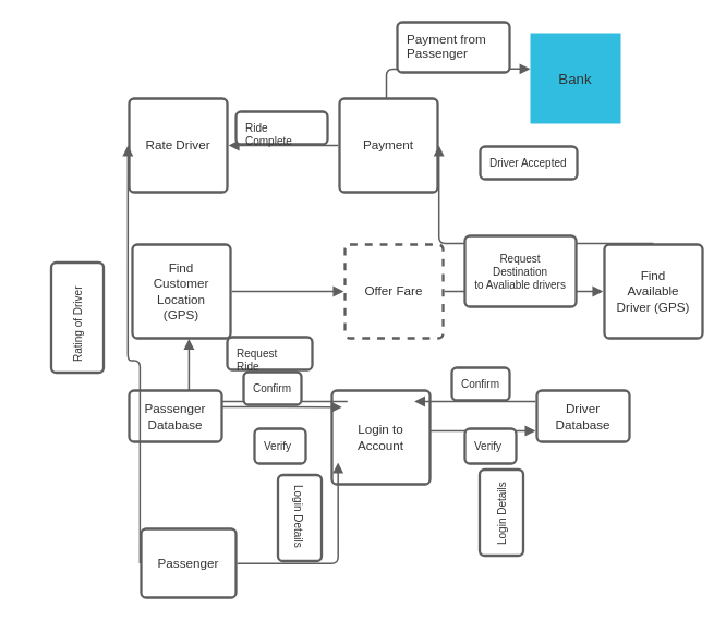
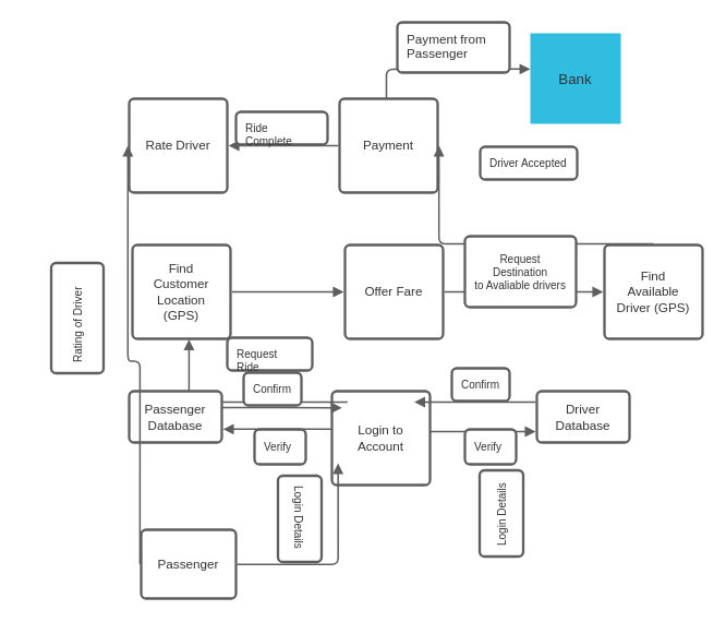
  <mxCell id="0" />
  <mxCell id="1" parent="0" />
  <mxCell id="2" value="Login to Account" style="html=1;overflow=block;blockSpacing=1;whiteSpace=wrap;fontSize=11.7;fontColor=#333333;spacing=9;strokeColor=#5e5e5e;strokeOpacity=100;rounded=1;absoluteArcSize=1;arcSize=9;strokeWidth=2.3;" vertex="1" parent="1"><mxGeometry x="304" y="358" width="90" height="86" as="geometry" /></mxCell>
  <mxCell id="3" value="Passenger" style="html=1;overflow=block;blockSpacing=1;whiteSpace=wrap;fontSize=11.7;fontColor=#333333;align=center;spacing=9;verticalAlign=middle;strokeColor=#5e5e5e;strokeOpacity=100;rounded=1;absoluteArcSize=1;arcSize=9;strokeWidth=2.3;" vertex="1" parent="1"><mxGeometry x="129" y="485" width="87" height="63" as="geometry" /></mxCell>
  <mxCell id="4" value="Find Customer Location (GPS)" style="html=1;overflow=block;blockSpacing=1;whiteSpace=wrap;fontSize=11.7;fontColor=#333333;spacing=9;strokeColor=#5e5e5e;strokeOpacity=100;rounded=1;absoluteArcSize=1;arcSize=9;strokeWidth=2.3;" vertex="1" parent="1"><mxGeometry x="121" y="224" width="90" height="86" as="geometry" /></mxCell>
- <mxCell id="5" value="Offer Fare" style="html=1;overflow=block;blockSpacing=1;whiteSpace=wrap;fontSize=11.7;fontColor=#333333;spacing=9;strokeColor=#5e5e5e;strokeOpacity=100;rounded=1;absoluteArcSize=1;arcSize=9;strokeWidth=2.3;dashed=1;" vertex="1" parent="1"><mxGeometry x="316" y="224" width="90" height="86" as="geometry" /></mxCell>
+ <mxCell id="5" value="Offer Fare" style="html=1;overflow=block;blockSpacing=1;whiteSpace=wrap;fontSize=11.7;fontColor=#333333;spacing=9;strokeColor=#5e5e5e;strokeOpacity=100;rounded=1;absoluteArcSize=1;arcSize=9;strokeWidth=2.3;" vertex="1" parent="1"><mxGeometry x="316" y="224" width="90" height="86" as="geometry" /></mxCell>
  <mxCell id="6" value="" style="html=1;jettySize=18;whiteSpace=wrap;fontSize=13;strokeColor=#5E5E5E;strokeWidth=1.5;rounded=0;startArrow=none;endArrow=block;endFill=1;exitX=1.013;exitY=0.5;exitPerimeter=0;entryX=-0.013;entryY=0.5;entryPerimeter=0;" edge="1" parent="1" source="4" target="5"><mxGeometry width="100" height="100" relative="1" as="geometry"><Array as="points" /></mxGeometry></mxCell>
  <mxCell id="7" value="" style="html=1;jettySize=18;whiteSpace=wrap;fontSize=13;strokeColor=#5E5E5E;strokeWidth=1.5;rounded=1;arcSize=12;edgeStyle=orthogonalEdgeStyle;startArrow=none;endArrow=block;endFill=1;exitX=0.159;exitY=0.117;exitPerimeter=0;entryX=0.577;entryY=1.007;entryPerimeter=0;" edge="1" parent="1" source="2" target="4"><mxGeometry width="100" height="100" relative="1" as="geometry"><Array as="points" /></mxGeometry></mxCell>
  <mxCell id="8" value="" style="html=1;jettySize=18;whiteSpace=wrap;fontSize=13;strokeColor=#5E5E5E;strokeWidth=1.5;rounded=1;arcSize=12;edgeStyle=orthogonalEdgeStyle;startArrow=none;endArrow=block;endFill=1;exitX=1.013;exitY=0.505;exitPerimeter=0;entryX=0.063;entryY=0.768;entryPerimeter=0;" edge="1" parent="1" source="3" target="2"><mxGeometry width="100" height="100" relative="1" as="geometry"><Array as="points" /></mxGeometry></mxCell>
  <mxCell id="9" value="Request Ride" style="html=1;overflow=block;blockSpacing=1;whiteSpace=wrap;fontSize=10;fontColor=#333333;align=left;spacing=9;strokeColor=#5e5e5e;strokeOpacity=100;rounded=1;absoluteArcSize=1;arcSize=9;strokeWidth=2.3;" vertex="1" parent="1"><mxGeometry x="208" y="309" width="78" height="30" as="geometry" /></mxCell>
  <mxCell id="10" value="Find Available Driver (GPS)" style="html=1;overflow=block;blockSpacing=1;whiteSpace=wrap;fontSize=11.7;fontColor=#333333;spacing=9;strokeColor=#5e5e5e;strokeOpacity=100;rounded=1;absoluteArcSize=1;arcSize=9;strokeWidth=2.3;" vertex="1" parent="1"><mxGeometry x="554" y="224" width="90" height="86" as="geometry" /></mxCell>
  <mxCell id="11" value="" style="html=1;jettySize=18;whiteSpace=wrap;fontSize=13;strokeColor=#5E5E5E;strokeWidth=1.5;rounded=0;startArrow=none;endArrow=block;endFill=1;exitX=1.013;exitY=0.5;exitPerimeter=0;entryX=-0.013;entryY=0.5;entryPerimeter=0;" edge="1" parent="1" source="5" target="10"><mxGeometry width="100" height="100" relative="1" as="geometry"><Array as="points" /></mxGeometry></mxCell>
  <mxCell id="12" value="Payment" style="html=1;overflow=block;blockSpacing=1;whiteSpace=wrap;fontSize=11.7;fontColor=#333333;spacing=9;strokeColor=#5e5e5e;strokeOpacity=100;rounded=1;absoluteArcSize=1;arcSize=9;strokeWidth=2.3;" vertex="1" parent="1"><mxGeometry x="311" y="90" width="90" height="86" as="geometry" /></mxCell>
  <mxCell id="13" value="Rate Driver" style="html=1;overflow=block;blockSpacing=1;whiteSpace=wrap;fontSize=11.7;fontColor=#333333;spacing=9;strokeColor=#5e5e5e;strokeOpacity=100;rounded=1;absoluteArcSize=1;arcSize=9;strokeWidth=2.3;" vertex="1" parent="1"><mxGeometry x="118" y="90" width="90" height="86" as="geometry" /></mxCell>
  <mxCell id="14" value="" style="html=1;jettySize=18;whiteSpace=wrap;fontSize=13;strokeColor=#5E5E5E;strokeWidth=1.5;rounded=0;startArrow=none;endArrow=block;endFill=1;exitX=-0.013;exitY=0.5;exitPerimeter=0;entryX=1.013;entryY=0.5;entryPerimeter=0;" edge="1" parent="1" source="12" target="13"><mxGeometry width="100" height="100" relative="1" as="geometry"><Array as="points" /></mxGeometry></mxCell>
  <mxCell id="15" value="" style="html=1;jettySize=18;whiteSpace=wrap;fontSize=13;strokeColor=#5E5E5E;strokeWidth=1.5;rounded=1;arcSize=12;edgeStyle=orthogonalEdgeStyle;startArrow=none;endArrow=block;endFill=1;exitX=0.5;exitY=-0.013;exitPerimeter=0;entryX=1.013;entryY=0.5;entryPerimeter=0;" edge="1" parent="1" source="10" target="12"><mxGeometry width="100" height="100" relative="1" as="geometry"><Array as="points" /></mxGeometry></mxCell>
  <mxCell id="16" value="Bank" style="html=1;overflow=block;blockSpacing=1;whiteSpace=wrap;fontSize=13.3;fontColor=#333333;spacing=9;strokeColor=none;strokeOpacity=100;fillOpacity=100;fillColor=#31bddf;strokeWidth=0;" vertex="1" parent="1"><mxGeometry x="486" y="30" width="83" height="83" as="geometry" /></mxCell>
  <mxCell id="17" value="" style="html=1;jettySize=18;whiteSpace=wrap;fontSize=13;strokeColor=#5E5E5E;strokeWidth=1.5;rounded=1;arcSize=12;edgeStyle=orthogonalEdgeStyle;startArrow=none;endArrow=block;endFill=1;entryX=0;entryY=0.396;entryPerimeter=0;" edge="1" parent="1" target="16"><mxGeometry width="100" height="100" relative="1" as="geometry"><Array as="points"><mxPoint x="354" y="63" /></Array><mxPoint x="354" y="90" as="sourcePoint" /></mxGeometry></mxCell>
  <mxCell id="18" value="&lt;div style=&quot;display: flex; justify-content: flex-start; text-align: left; align-items: baseline; font-size: 0; line-height: 1.25;margin-top: -2px;&quot;&gt;&lt;span&gt;&lt;span style=&quot;font-size:11.7px;color:#333333;&quot;&gt;Payment from&#10;&lt;/span&gt;&lt;/span&gt;&lt;/div&gt;&lt;div style=&quot;display: flex; justify-content: flex-start; text-align: left; align-items: baseline; font-size: 0; line-height: 1.25;margin-top: -2px;&quot;&gt;&lt;span&gt;&lt;span style=&quot;font-size:11.7px;color:#333333;&quot;&gt;Passenger&lt;/span&gt;&lt;/span&gt;&lt;/div&gt;" style="html=1;overflow=block;blockSpacing=1;whiteSpace=wrap;fontSize=13;spacing=9;strokeColor=#5e5e5e;strokeOpacity=100;rounded=1;absoluteArcSize=1;arcSize=9;strokeWidth=2.3;" vertex="1" parent="1"><mxGeometry x="364" y="20" width="103" height="46" as="geometry" /></mxCell>
  <mxCell id="19" value="Ride Complete" style="html=1;overflow=block;blockSpacing=1;whiteSpace=wrap;fontSize=10;fontColor=#333333;align=left;spacing=9;strokeColor=#5e5e5e;strokeOpacity=100;rounded=1;absoluteArcSize=1;arcSize=9;strokeWidth=2.3;" vertex="1" parent="1"><mxGeometry x="216" y="102" width="84" height="30" as="geometry" /></mxCell>
  <mxCell id="20" value="Driver Accepted" style="html=1;overflow=block;blockSpacing=1;whiteSpace=wrap;fontSize=10;fontColor=#333333;align=left;spacing=9;strokeColor=#5e5e5e;strokeOpacity=100;rounded=1;absoluteArcSize=1;arcSize=9;strokeWidth=2.3;" vertex="1" parent="1"><mxGeometry x="440" y="134" width="89" height="30" as="geometry" /></mxCell>
  <mxCell id="21" value="Passenger Database" style="html=1;overflow=block;blockSpacing=1;whiteSpace=wrap;fontSize=11.7;fontColor=#333333;align=center;spacing=9;verticalAlign=middle;strokeColor=#5e5e5e;strokeOpacity=100;rounded=1;absoluteArcSize=1;arcSize=9;fillColor=#ffffff;strokeWidth=2.3;" vertex="1" parent="1"><mxGeometry x="118" y="358" width="85" height="47" as="geometry" /></mxCell>
  <mxCell id="22" value="Driver Database" style="html=1;overflow=block;blockSpacing=1;whiteSpace=wrap;fontSize=11.7;fontColor=#333333;align=center;spacing=9;verticalAlign=middle;strokeColor=#5e5e5e;strokeOpacity=100;rounded=1;absoluteArcSize=1;arcSize=9;fillColor=#ffffff;strokeWidth=2.3;" vertex="1" parent="1"><mxGeometry x="492" y="358" width="85" height="47" as="geometry" /></mxCell>
  <mxCell id="23" value="" style="html=1;jettySize=18;whiteSpace=wrap;fontSize=13;strokeColor=#5E5E5E;strokeWidth=1.5;rounded=1;arcSize=12;edgeStyle=orthogonalEdgeStyle;startArrow=none;endArrow=block;endFill=1;exitX=-0.013;exitY=0.5;exitPerimeter=0;entryX=-0.013;entryY=0.5;entryPerimeter=0;" edge="1" parent="1" source="3" target="13"><mxGeometry width="100" height="100" relative="1" as="geometry"><Array as="points" /></mxGeometry></mxCell>
  <mxCell id="24" value="Rating of Driver" style="html=1;overflow=block;blockSpacing=1;whiteSpace=wrap;fontSize=10;fontColor=#333333;align=left;spacing=9;verticalAlign=middle;strokeColor=#5e5e5e;strokeOpacity=100;rounded=1;absoluteArcSize=1;arcSize=9;rotation=-90;strokeWidth=2.3;" vertex="1" parent="1"><mxGeometry x="20" y="267" width="101" height="48" as="geometry" /></mxCell>
  <mxCell id="25" value="" style="html=1;jettySize=18;whiteSpace=wrap;fontSize=13;strokeColor=#5E5E5E;strokeWidth=1.5;rounded=0;startArrow=none;endArrow=block;endFill=1;entryX=0.102;entryY=0.177;entryPerimeter=0;" edge="1" parent="1" target="2"><mxGeometry width="100" height="100" relative="1" as="geometry"><Array as="points" /><mxPoint x="203" y="373" as="sourcePoint" /></mxGeometry></mxCell>
+ <mxCell id="26" value="" style="html=1;jettySize=18;whiteSpace=wrap;fontSize=13;strokeColor=#5E5E5E;strokeWidth=1.5;rounded=0;startArrow=none;endArrow=block;endFill=1;exitX=-0.003;exitY=0.404;exitPerimeter=0;entryX=1.013;entryY=0.742;entryPerimeter=0;" edge="1" parent="1" source="2" target="21"><mxGeometry width="100" height="100" relative="1" as="geometry"><Array as="points" /></mxGeometry></mxCell>
  <mxCell id="27" value="Verify" style="html=1;overflow=block;blockSpacing=1;whiteSpace=wrap;fontSize=10;fontColor=#333333;align=left;spacing=9;strokeColor=#5e5e5e;strokeOpacity=100;rounded=1;absoluteArcSize=1;arcSize=9;strokeWidth=2.3;" vertex="1" parent="1"><mxGeometry x="233" y="393" width="47" height="32" as="geometry" /></mxCell>
  <mxCell id="28" value="Confirm" style="html=1;overflow=block;blockSpacing=1;whiteSpace=wrap;fontSize=10;fontColor=#333333;align=left;spacing=9;strokeColor=#5e5e5e;strokeOpacity=100;rounded=1;absoluteArcSize=1;arcSize=9;strokeWidth=2.3;" vertex="1" parent="1"><mxGeometry x="223" y="341" width="53" height="30" as="geometry" /></mxCell>
  <mxCell id="29" value="" style="html=1;jettySize=18;whiteSpace=wrap;fontSize=13;strokeColor=#5E5E5E;strokeWidth=1.5;rounded=0;startArrow=none;endArrow=block;endFill=1;exitX=-0.013;exitY=0.214;exitPerimeter=0;entryX=0.84;entryY=0.116;entryPerimeter=0;" edge="1" parent="1" source="22" target="2"><mxGeometry width="100" height="100" relative="1" as="geometry"><Array as="points" /></mxGeometry></mxCell>
  <mxCell id="30" value="" style="html=1;jettySize=18;whiteSpace=wrap;fontSize=13;strokeColor=#5E5E5E;strokeWidth=1.5;rounded=0;startArrow=none;endArrow=block;endFill=1;entryX=-0.013;entryY=0.788;entryPerimeter=0;" edge="1" parent="1" target="22"><mxGeometry width="100" height="100" relative="1" as="geometry"><Array as="points" /><mxPoint x="394" y="395" as="sourcePoint" /></mxGeometry></mxCell>
  <mxCell id="31" value="Confirm" style="html=1;overflow=block;blockSpacing=1;whiteSpace=wrap;fontSize=10;fontColor=#333333;align=left;spacing=9;strokeColor=#5e5e5e;strokeOpacity=100;rounded=1;absoluteArcSize=1;arcSize=9;strokeWidth=2.3;" vertex="1" parent="1"><mxGeometry x="414" y="337" width="53" height="30" as="geometry" /></mxCell>
  <mxCell id="32" value="Verify" style="html=1;overflow=block;blockSpacing=1;whiteSpace=wrap;fontSize=10;fontColor=#333333;align=left;spacing=9;strokeColor=#5e5e5e;strokeOpacity=100;rounded=1;absoluteArcSize=1;arcSize=9;strokeWidth=2.3;" vertex="1" parent="1"><mxGeometry x="426" y="393" width="47" height="32" as="geometry" /></mxCell>
  <mxCell id="33" value="Request&#10;Destination&#10;to Avaliable drivers" style="html=1;overflow=block;blockSpacing=1;whiteSpace=wrap;fontSize=10;fontColor=#333333;spacing=9;verticalAlign=middle;strokeColor=#5e5e5e;strokeOpacity=100;rounded=1;absoluteArcSize=1;arcSize=9;strokeWidth=2.3;" vertex="1" parent="1"><mxGeometry x="426" y="216" width="102" height="65" as="geometry" /></mxCell>
  <mxCell id="34" value="Login Details" style="html=1;overflow=block;blockSpacing=1;whiteSpace=wrap;fontSize=10;fontColor=#333333;align=left;spacing=9;strokeColor=#5e5e5e;strokeOpacity=100;rounded=1;absoluteArcSize=1;arcSize=9;rotation=90;strokeWidth=2.3;" vertex="1" parent="1"><mxGeometry x="235" y="455" width="79" height="40" as="geometry" /></mxCell>
  <mxCell id="35" value="Login Details" style="html=1;overflow=block;blockSpacing=1;whiteSpace=wrap;fontSize=10;fontColor=#333333;align=left;spacing=9;strokeColor=#5e5e5e;strokeOpacity=100;rounded=1;absoluteArcSize=1;arcSize=9;rotation=-90;strokeWidth=2.3;" vertex="1" parent="1"><mxGeometry x="420" y="450" width="79" height="40" as="geometry" /></mxCell>
